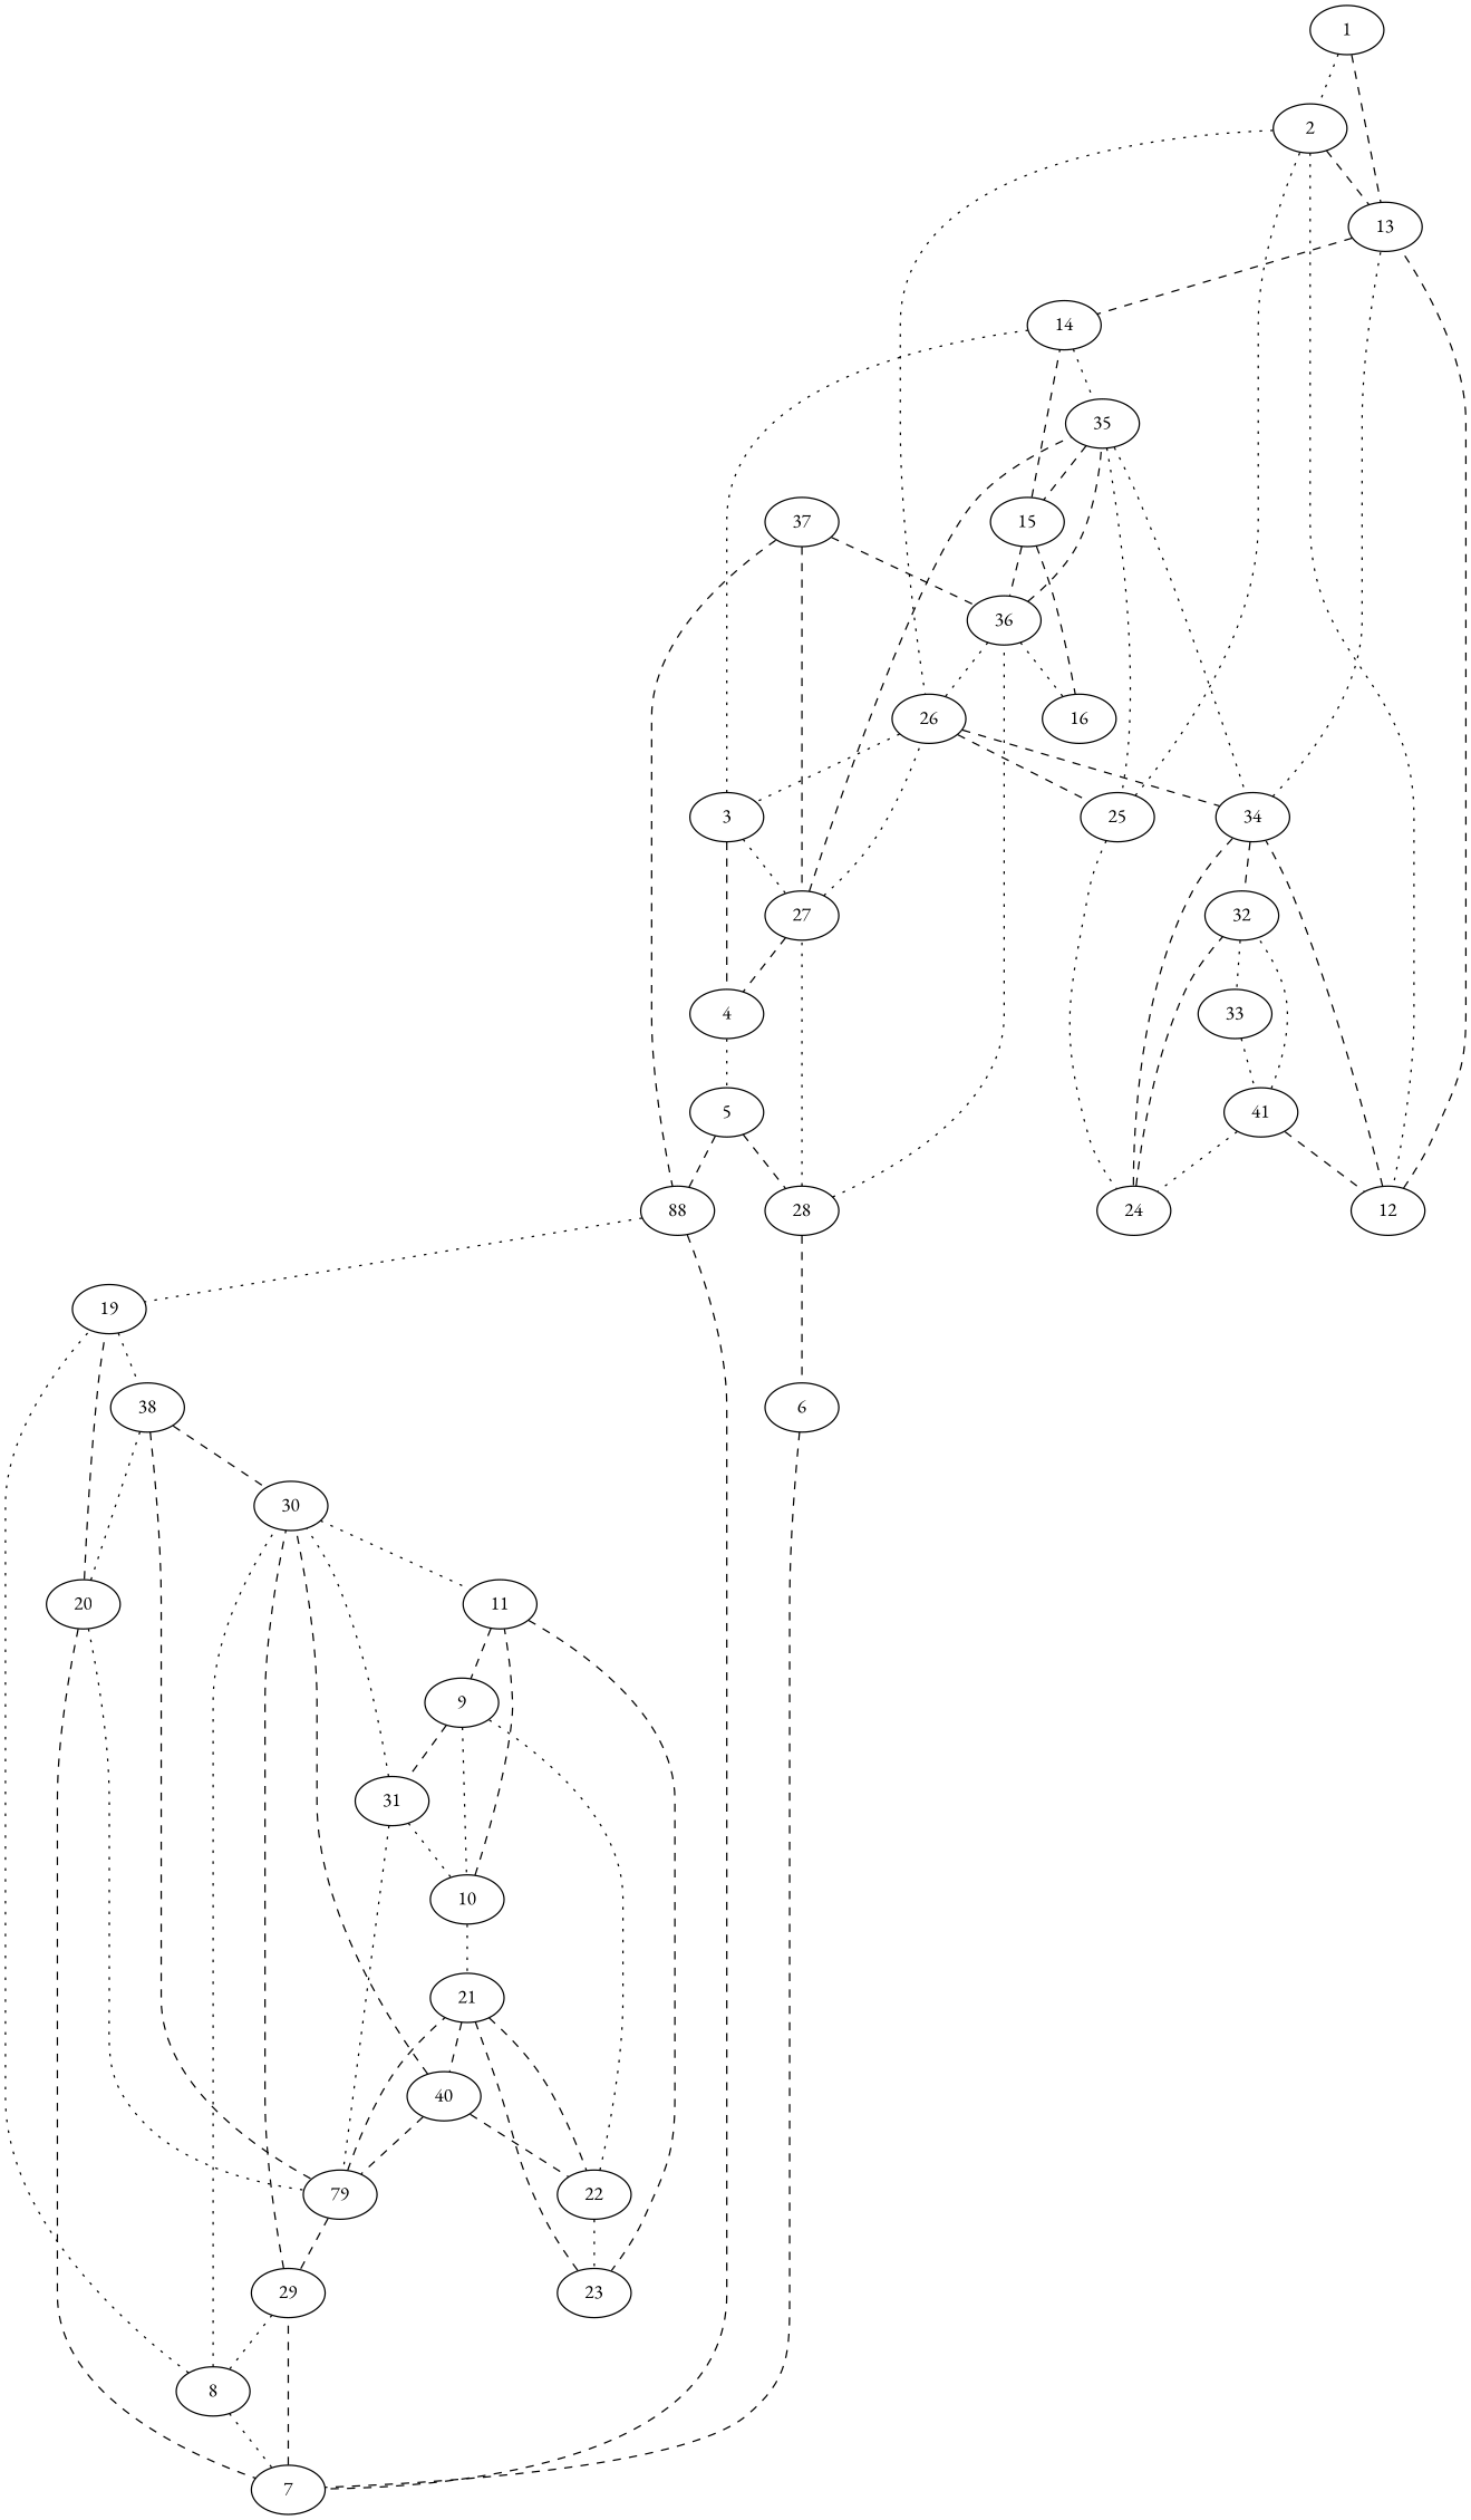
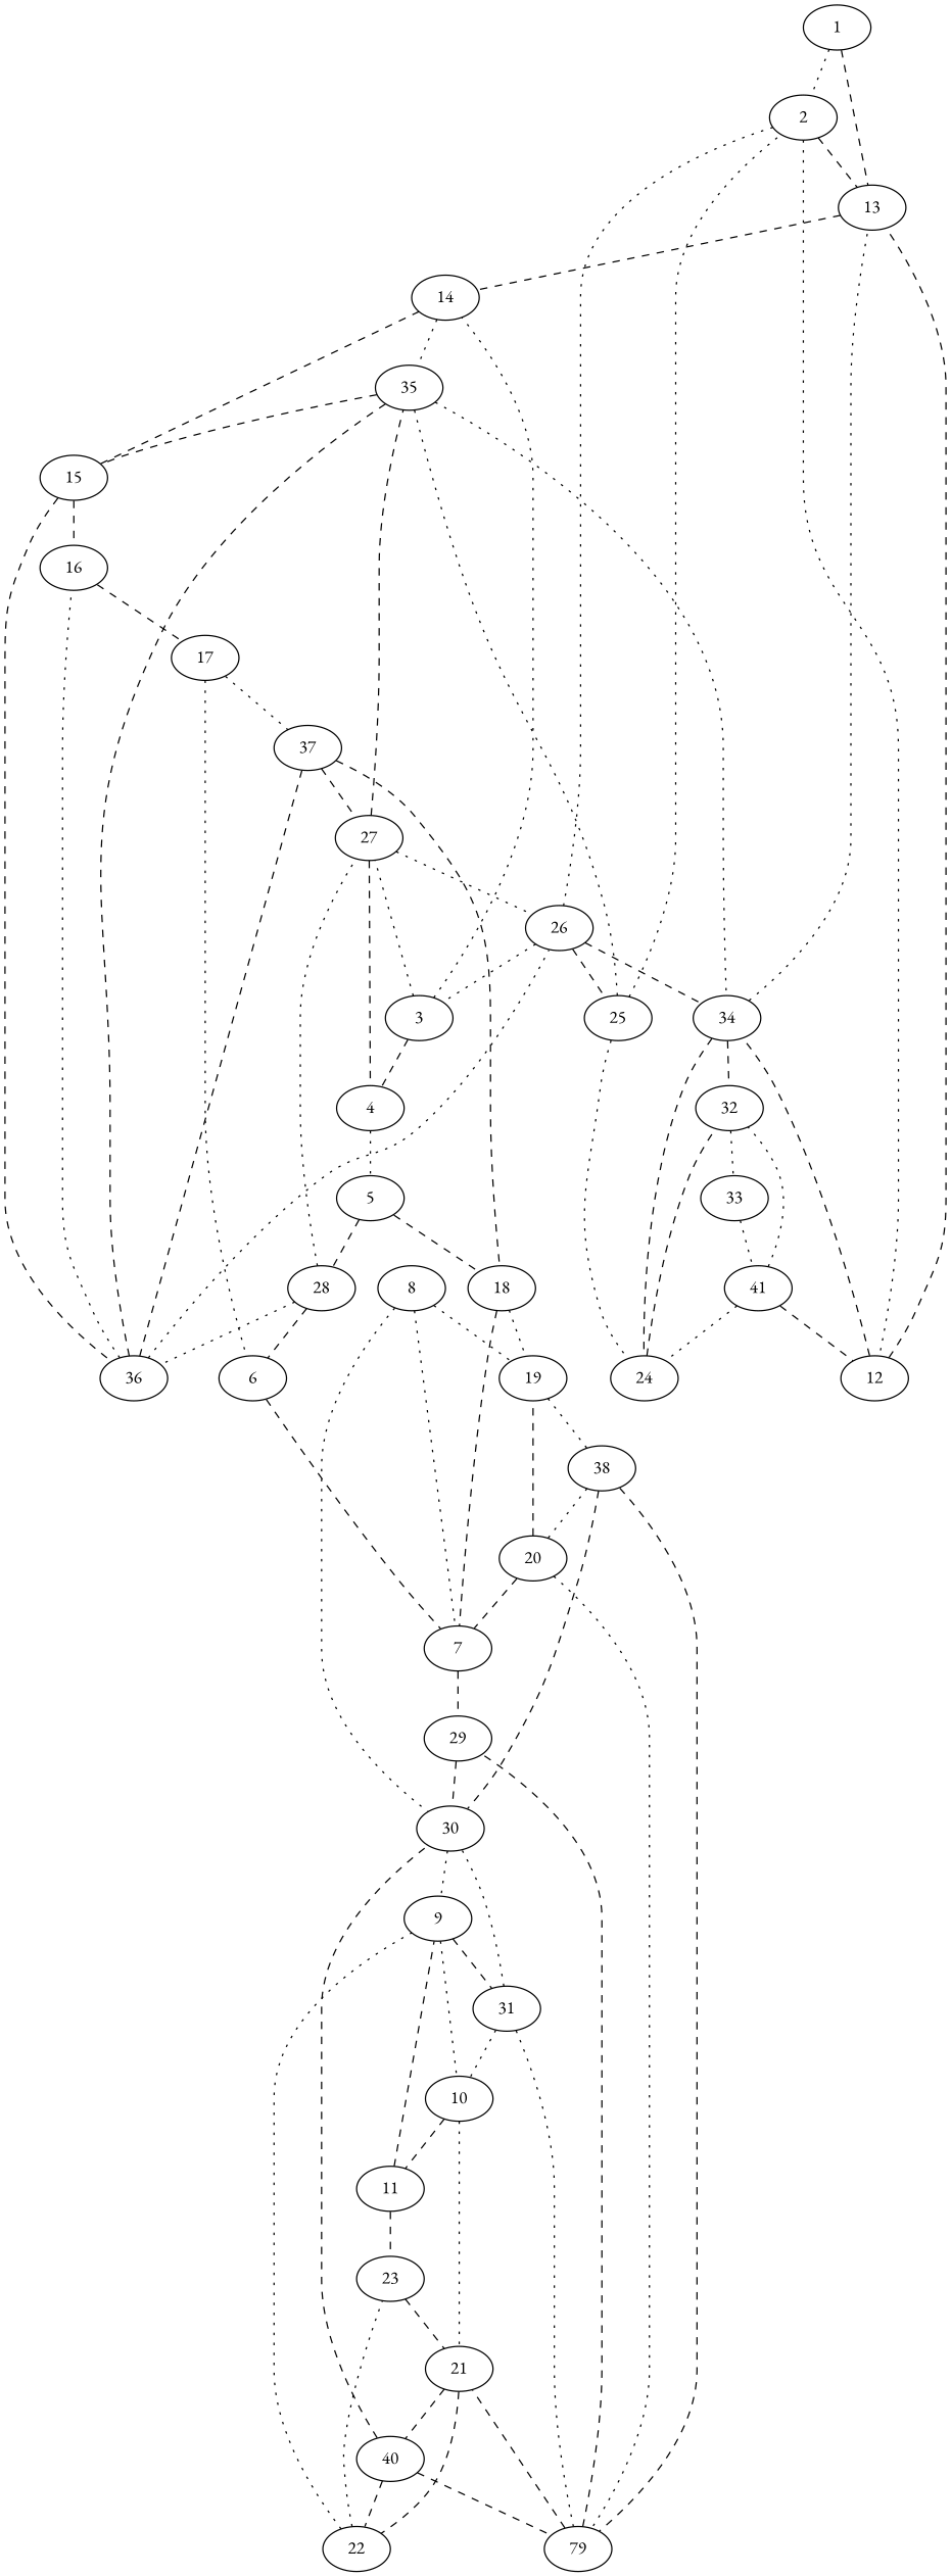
  graph {
    fontname="EB Garamond"
    node [aaLength=5 fontname="EB Garamond" sequence=VVVAL type=0]
    edge [distance0=3.0 fontname="EB Garamond" frequency=1 style=dashed type0=2]
    1 [aaLength=11 sequence=NRDDALAFVDK]
    2 [aaLength=19 sequence=GKEMFTLFGPQFVRELQQR]
    13 [aaLength=9 sequence=GKEMFTLFG]
    12 [aaLength=11 sequence=NRDDALAFVDK]
    26 [aaLength=7 sequence=IFLDLKF type=1]
    14 [aaLength=11 sequence=GPQFVRELQQR]
    34 [aaLength=4 sequence=RLKV type=1]
    3 [aaLength=15 sequence=IPNTAAHAVAAAADL]
    25 [aaLength=4 sequence=RLKV type=1]
    35 [aaLength=7 sequence=IFLDLKF type=1]
    24 [type=1]
    32 [type=1]
    4 [aaLength=13 sequence=GARMMTAAREALV]
    27 [sequence=MVNVH type=1]
    5 [aaLength=6 sequence=PFGKDA]
-   18 [aaLength=8 sequence=EASDLVDL label=88]
+   18 [aaLength=8 sequence=EASDLVDL]
    28 [sequence=LLIAV type=1]
    15 [aaLength=15 sequence=IPNTAAHAVAAAADL]
    19 [aaLength=17 sequence=SPADYAERLAALTQKCG]
    7 [aaLength=17 sequence=SPADYAERLAALTQKCG]
    6 [aaLength=9 sequence=EASDLVDLG]
    36 [sequence=MVNVH type=1]
    38 [aaLength=3 sequence=GVV type=1]
    29 [aaLength=3 sequence=GVV type=1]
    16 [aaLength=13 sequence=GARMMTAAREALV]
    30 [sequence=KLVTP type=1]
    n27 [aaLength=4 label=79 sequence=KLVT type=1]
    20 [aaLength=13 sequence=SAQEAVRFKQVFG]
    8 [aaLength=13 sequence=SAQEAVRFKQVFG]
    9 [aaLength=9 sequence=TPEQALSAG]
    10 [aaLength=6 sequence=GRPVTQ]
    31 [aaLength=4 sequence=YMVI type=1]
    11 [aaLength=13 sequence=DPAQTLKAINASL]
    21 [aaLength=9 sequence=TPEQALSAG]
    23 [aaLength=15 sequence=DPAQTLKAINASLQR]
    22 [aaLength=6 sequence=GRPVTQ]
    40 [aaLength=4 sequence=YMVI type=1]
    33 [type=1]
+   17 [aaLength=6 sequence=PFGKDA]
    37 [sequence=LLIAV type=1]
    41 [type=1]
    1 -- 2 [distance0=25.09488 style=dotted]
    1 -- 13 [distance0=28.05138 type0=3]
    2 -- 13 [distance0=5.381084 type0=1]
    2 -- 12 [distance0=24.18659 style=dotted type0=3]
    2 -- 26 [style=dotted type0=4]
    13 -- 14 [distance0=11.73332 distance1=0.0 frequency=2 type1=5]
    12 -- 13 [distance0=23.99159]
    12 -- 34 [distance0=6.0 type0=4]
    26 -- 34 [distance0=26.0 type0=3]
    26 -- 3 [distance0=2.0 style=dotted type0=4]
    26 -- 25 [distance0=26.0]
    14 -- 35 [style=dotted type0=4]
    34 -- 13 [distance0=0.0 style=dotted type0=5]
    34 -- 24 [distance0=25.0]
    34 -- 32 [distance0=25.0 type0=3]
    3 -- 14 [distance0=27.29498 style=dotted]
    3 -- 4 [distance0=27.90622 type0=3]
    3 -- 27 [style=dotted type0=4]
    25 -- 2 [distance0=0.0 style=dotted type0=5]
    25 -- 24 [distance0=25.0 style=dotted]
    35 -- 34 [distance0=26.0 style=dotted type0=3]
    35 -- 25 [distance0=26.0 style=dotted]
    35 -- 15 [distance0=2.0 type0=4]
    24 -- 32 [distance0=0.0 type0=1]
    32 -- 33 [distance0=0.0 style=dotted]
    4 -- 5 [distance0=16.19004 distance1=0.0 frequency=2 style=dotted type0=1 type1=5]
    27 -- 26 [distance0=27.0 style=dotted]
    27 -- 35 [distance0=27.0 type0=3]
    27 -- 4 [type0=4]
    5 -- 18 [distance0=28.43657]
    5 -- 28 [distance0=1.0 type0=4]
    18 -- 19 [distance0=16.9088 distance1=4.0 frequency=2 style=dotted type1=4]
    18 -- 7 [distance0=15.08895 type0=1]
    28 -- 27 [distance0=28.0 style=dotted]
    28 -- 6 [distance0=6.0 type0=4]
    28 -- 36 [distance0=28.0 style=dotted type0=3]
    15 -- 14 [distance0=27.63979]
    15 -- 36 [type0=4]
    15 -- 16 [distance0=27.82157 type0=3]
    19 -- 38 [distance0=2.0 style=dotted type0=4]
    7 -- 29 [distance0=2.0 type0=4]
    6 -- 7 [distance0=15.29493 distance1=3.0 frequency=2 type1=4]
    36 -- 26 [distance0=27.0 style=dotted]
    36 -- 35 [distance0=27.0 type0=3]
    36 -- 16 [style=dotted type0=4]
    38 -- 30 [distance0=20.0]
    38 -- n27 [distance0=20.0 type0=3]
    38 -- 20 [distance0=1.0 style=dotted type0=4]
    29 -- 30 [distance0=20.0]
-   29 -- 8 [distance0=1.0 style=dotted type0=4]
-   30 -- 11 [distance0=16.0 style=dotted type0=4]
+   16 -- 17 [distance0=16.13591 distance1=0.0 frequency=2 type0=1 type1=5]
+   30 -- 9 [distance0=16.0 style=dotted type0=4]
    n27 -- 29 [distance0=20.0]
    n27 -- 21 [distance0=17.0 type0=4]
    20 -- 19 [distance0=24.46636 type0=3]
    20 -- 7 [distance0=23.70937]
    20 -- n27 [style=dotted type0=4]
    8 -- 19 [distance0=23.69838 style=dotted]
    8 -- 7 [distance0=24.48483 style=dotted type0=3]
    8 -- 30 [style=dotted type0=4]
    9 -- 10 [distance0=19.84488 style=dotted type0=1]
    9 -- 31 [distance0=2.0 type0=4]
    10 -- 11 [distance0=10.29168 distance1=2.0 frequency=2 type0=1 type1=4]
    10 -- 21 [distance0=38.76323 style=dotted type0=3]
    31 -- 30 [distance0=32.0 style=dotted]
    31 -- n27 [distance0=32.0 style=dotted type0=3]
    31 -- 10 [distance0=0.0 style=dotted type0=5]
    11 -- 9 [distance0=28.32845]
    11 -- 23 [distance0=37.51479 type0=3]
    21 -- 22 [distance0=19.91835 type0=1]
    21 -- 40 [distance0=2.0 type0=4]
    23 -- 21 [distance0=27.2448]
    22 -- 9 [distance0=38.85927 style=dotted type0=3]
    22 -- 23 [distance0=8.344488 distance1=2.0 frequency=2 style=dotted type0=1 type1=4]
    40 -- 30 [distance0=32.0]
    40 -- n27 [distance0=32.0 type0=3]
    40 -- 22 [distance0=0.0 type0=5]
    33 -- 41 [distance0=0.0 distance1=0.0 frequency=2 style=dotted type0=3 type1=5]
+   17 -- 6 [distance0=30.42086 style=dotted type0=3]
+   17 -- 37 [distance0=1.0 style=dotted type0=4]
    37 -- 27 [distance0=28.0]
    37 -- 18 [distance0=6.0 type0=4]
    37 -- 36 [distance0=28.0 type0=3]
    41 -- 12 [type0=4]
    41 -- 24 [distance0=0.0 style=dotted type0=1]
    41 -- 32 [distance0=0.0 style=dotted]
  }
